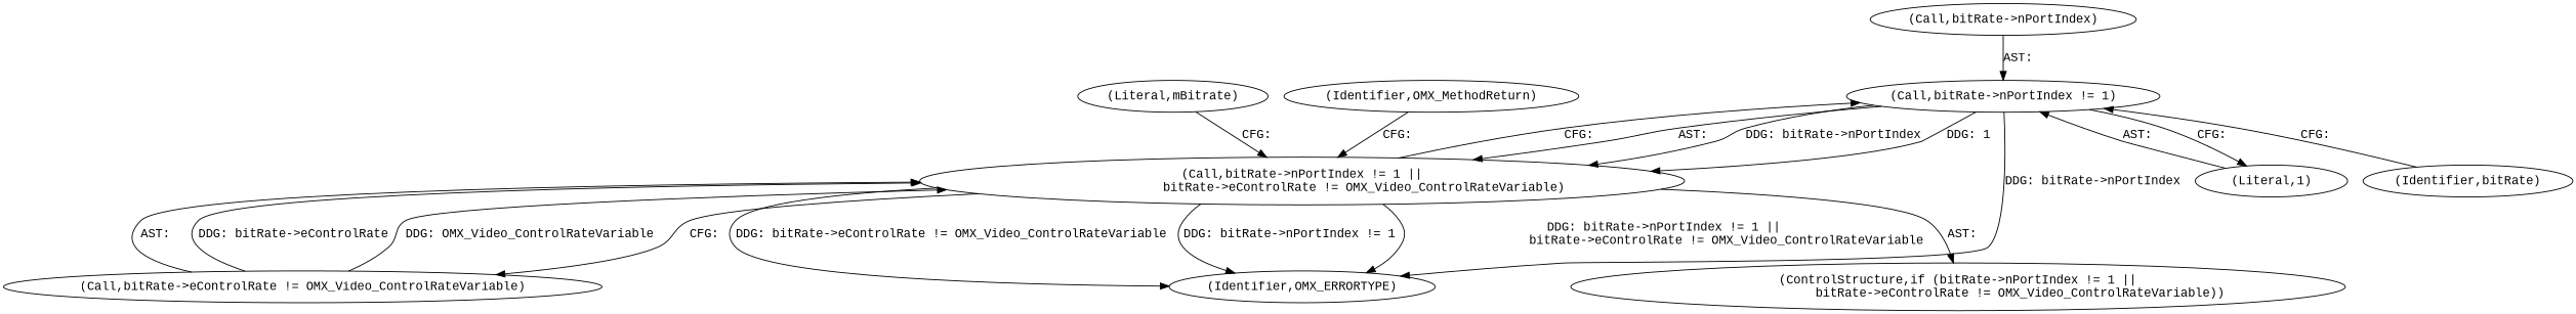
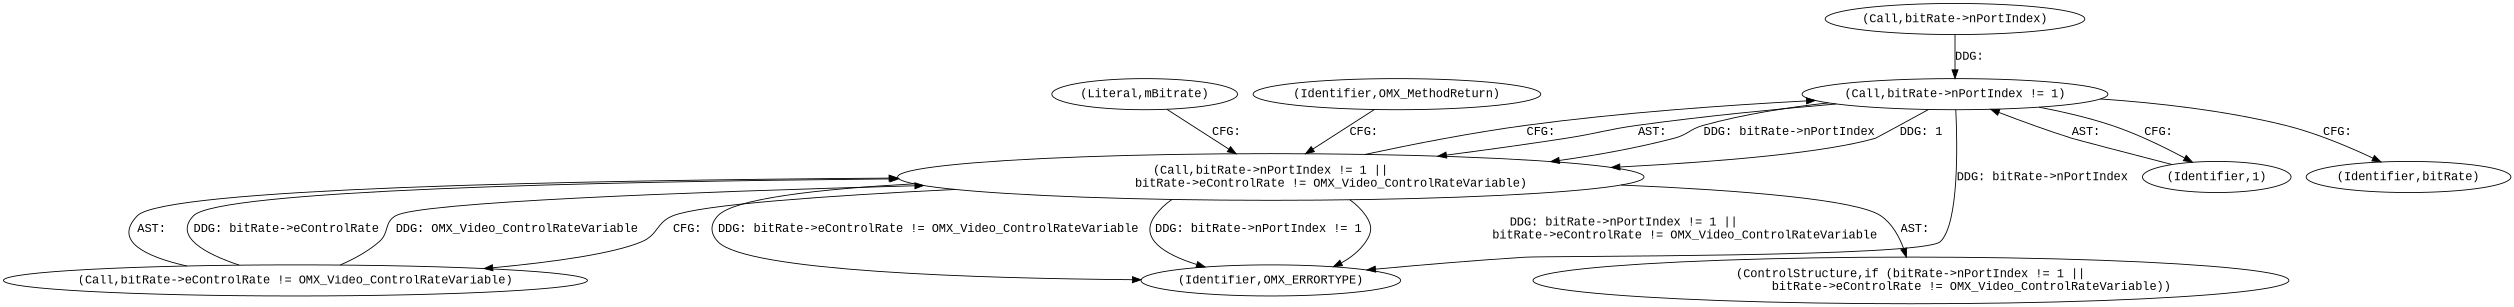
  digraph {
    fontname="Liberation Mono"
    node [fontname="Liberation Mono"]
    edge [fontname="Liberation Mono"]
    n1 [label="(Call,bitRate->nPortIndex != 1)"]
    n2 [label="(Call,bitRate->nPortIndex != 1 ||\n                 bitRate->eControlRate != OMX_Video_ControlRateVariable)"]
    n3 [label="(Identifier,OMX_ERRORTYPE)"]
-   n4 [label="(Literal,1)"]
+   n4 [label="(Identifier,1)"]
    n5 [label="(Call,bitRate->eControlRate != OMX_Video_ControlRateVariable)"]
    n6 [label="(ControlStructure,if (bitRate->nPortIndex != 1 ||\n                 bitRate->eControlRate != OMX_Video_ControlRateVariable))"]
    n7 [label="(Identifier,bitRate)"]
    n8 [label="(Literal,mBitrate)"]
    n9 [label="(Call,bitRate->nPortIndex)"]
    n10 [label="(Identifier,OMX_MethodReturn)"]
    n1 -> n2 [label="AST: "]
    n1 -> n2 [label="DDG: bitRate->nPortIndex"]
    n1 -> n2 [label="DDG: 1"]
    n1 -> n3 [label="DDG: bitRate->nPortIndex"]
    n1 -> n4 [label="CFG: "]
    n2 -> n1 [label="CFG: "]
    n2 -> n3 [label="DDG: bitRate->nPortIndex != 1 ||\n                 bitRate->eControlRate != OMX_Video_ControlRateVariable"]
    n2 -> n3 [label="DDG: bitRate->eControlRate != OMX_Video_ControlRateVariable"]
    n2 -> n3 [label="DDG: bitRate->nPortIndex != 1"]
    n2 -> n5 [label="CFG: "]
    n2 -> n6 [label="AST: "]
    n4 -> n1 [label="AST: "]
    n5 -> n2 [label="AST: "]
    n5 -> n2 [label="DDG: bitRate->eControlRate"]
    n5 -> n2 [label="DDG: OMX_Video_ControlRateVariable"]
-   n7 -> n1 [label="CFG: "]
+   n1 -> n7 [label="CFG: "]
    n8 -> n2 [label="CFG: "]
-   n9 -> n1 [label="AST: "]
+   n9 -> n1 [label="DDG: "]
    n10 -> n2 [label="CFG: "]
  }
